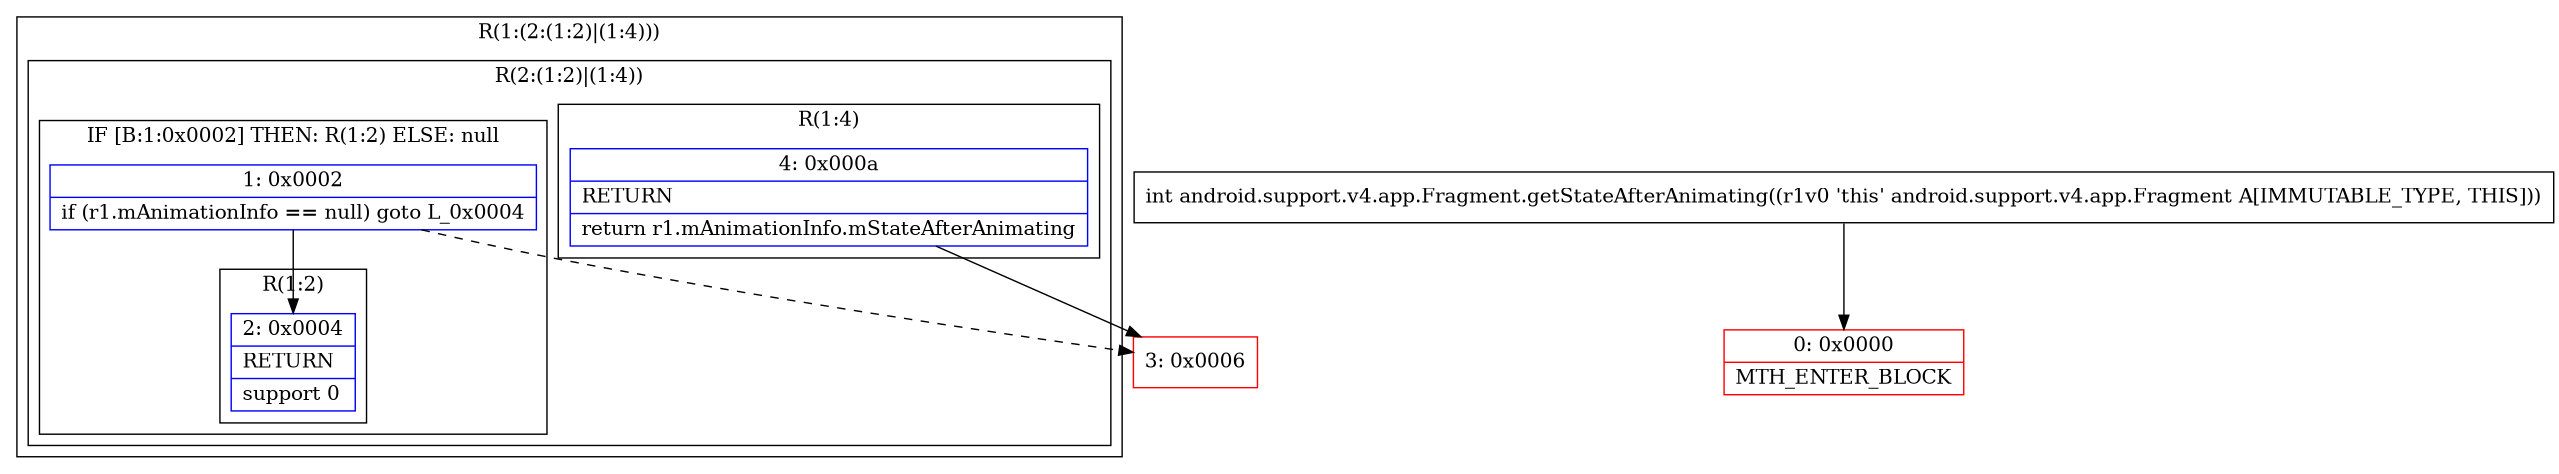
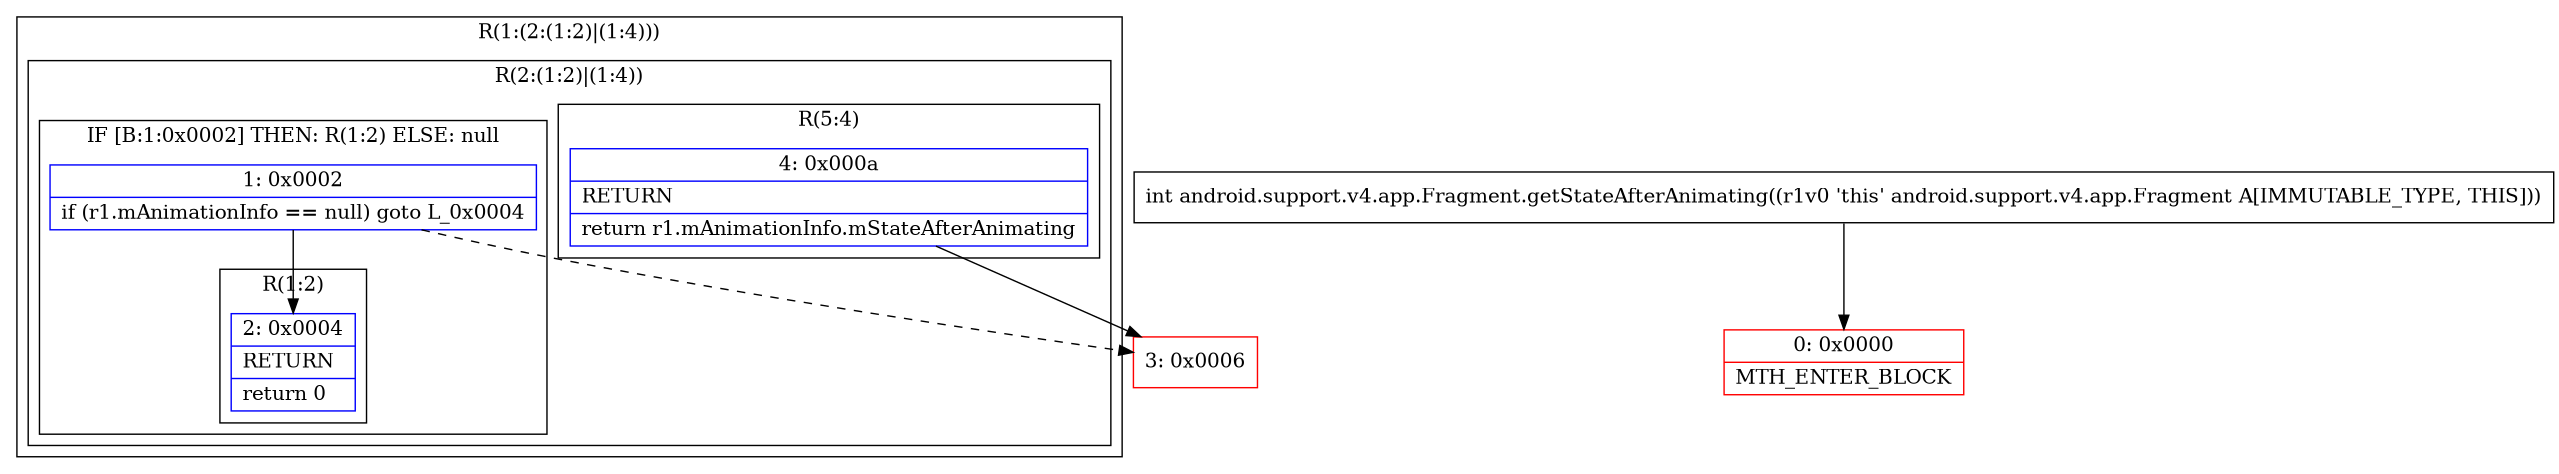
  digraph {
    node [color=blue shape=record]
-   n1 [label="{2\:\ 0x0004|RETURN\l|support 0\l}"]
+   n1 [label="{2\:\ 0x0004|RETURN\l|return 0\l}"]
    n2 [label="{1\:\ 0x0002|if (r1.mAnimationInfo == null) goto L_0x0004\l}"]
    n3 [label="{4\:\ 0x000a|RETURN\l|return r1.mAnimationInfo.mStateAfterAnimating\l}"]
    n4 [color=red label="{3\:\ 0x0006}"]
    n5 [color=red label="{0\:\ 0x0000|MTH_ENTER_BLOCK\l}"]
    n6 [label="{int android.support.v4.app.Fragment.getStateAfterAnimating((r1v0 'this' android.support.v4.app.Fragment A[IMMUTABLE_TYPE, THIS])) }" color=""]
    subgraph cluster_1 {
      label="R(1:(2:(1:2)|(1:4)))"
      subgraph cluster_2 {
        label="R(2:(1:2)|(1:4))"
        subgraph cluster_3 {
          label="IF [B:1:0x0002] THEN: R(1:2) ELSE: null"
          n2
          subgraph cluster_4 {
            label="R(1:2)"
            n1
          }
        }
        subgraph cluster_5 {
-         label="R(1:4)"
+         label="R(5:4)"
          n3
        }
      }
    }
    n2 -> n1
    n2 -> n4 [style=dashed]
    n3 -> n4
    n6 -> n5
  }
